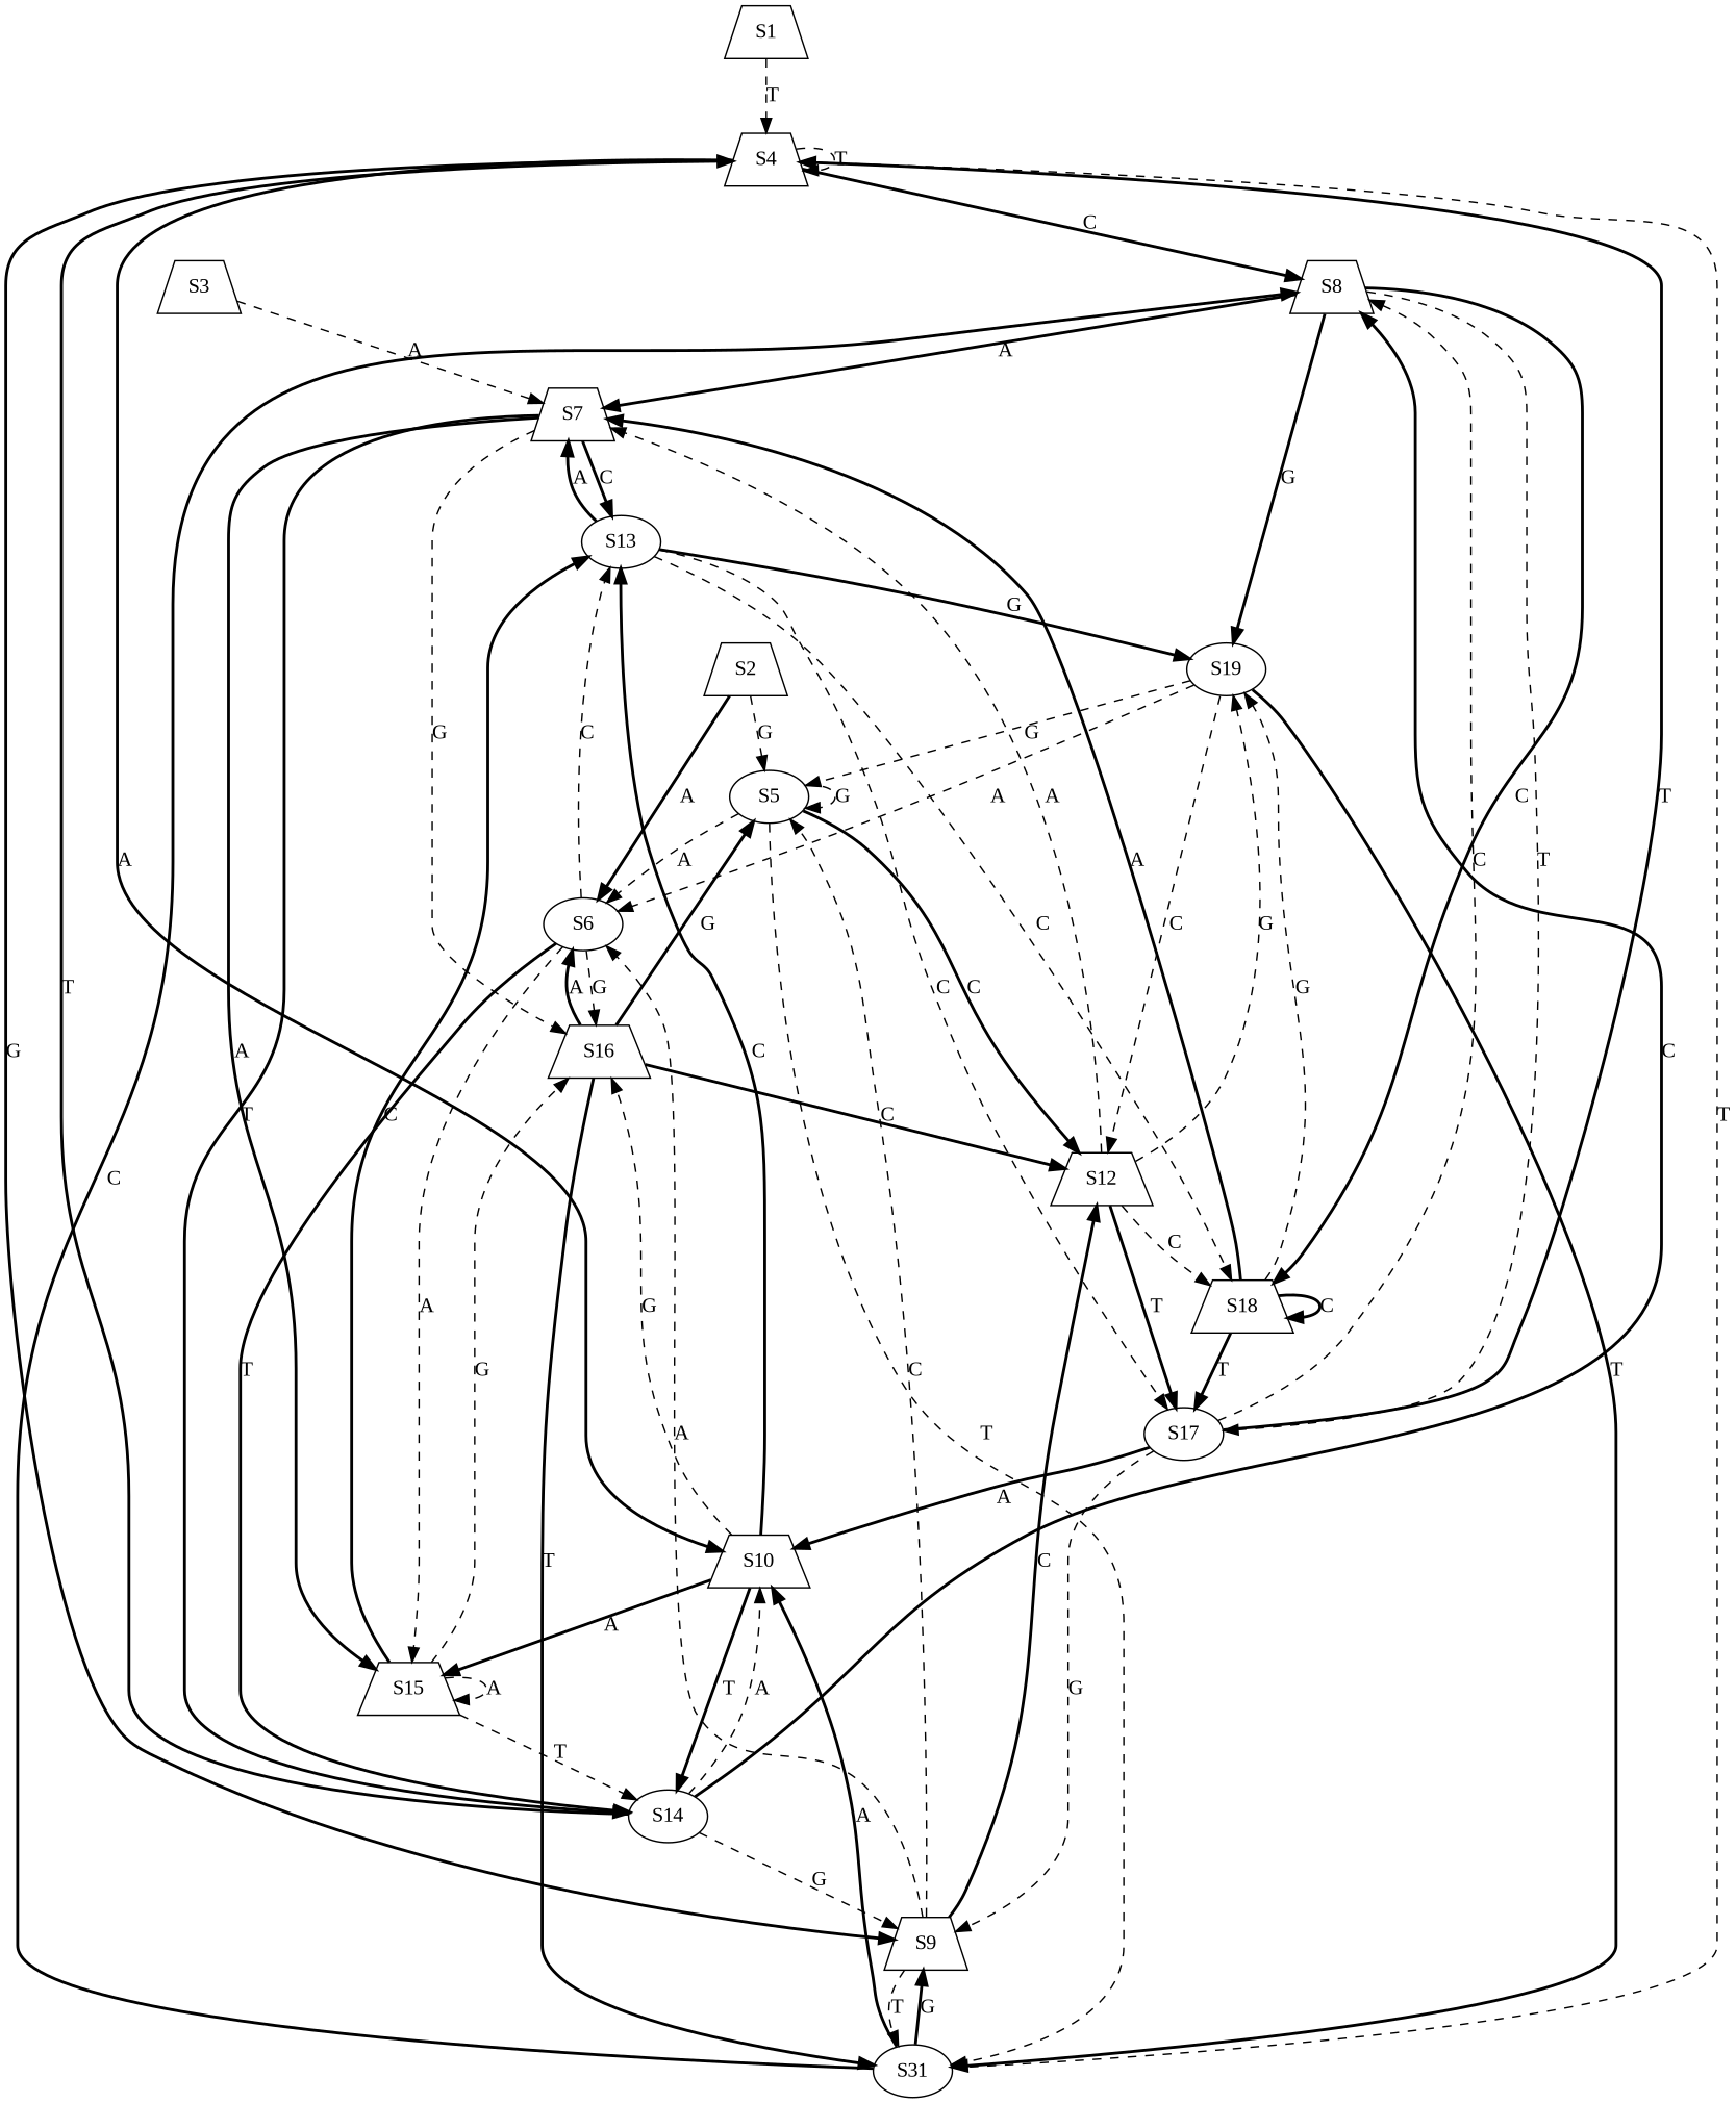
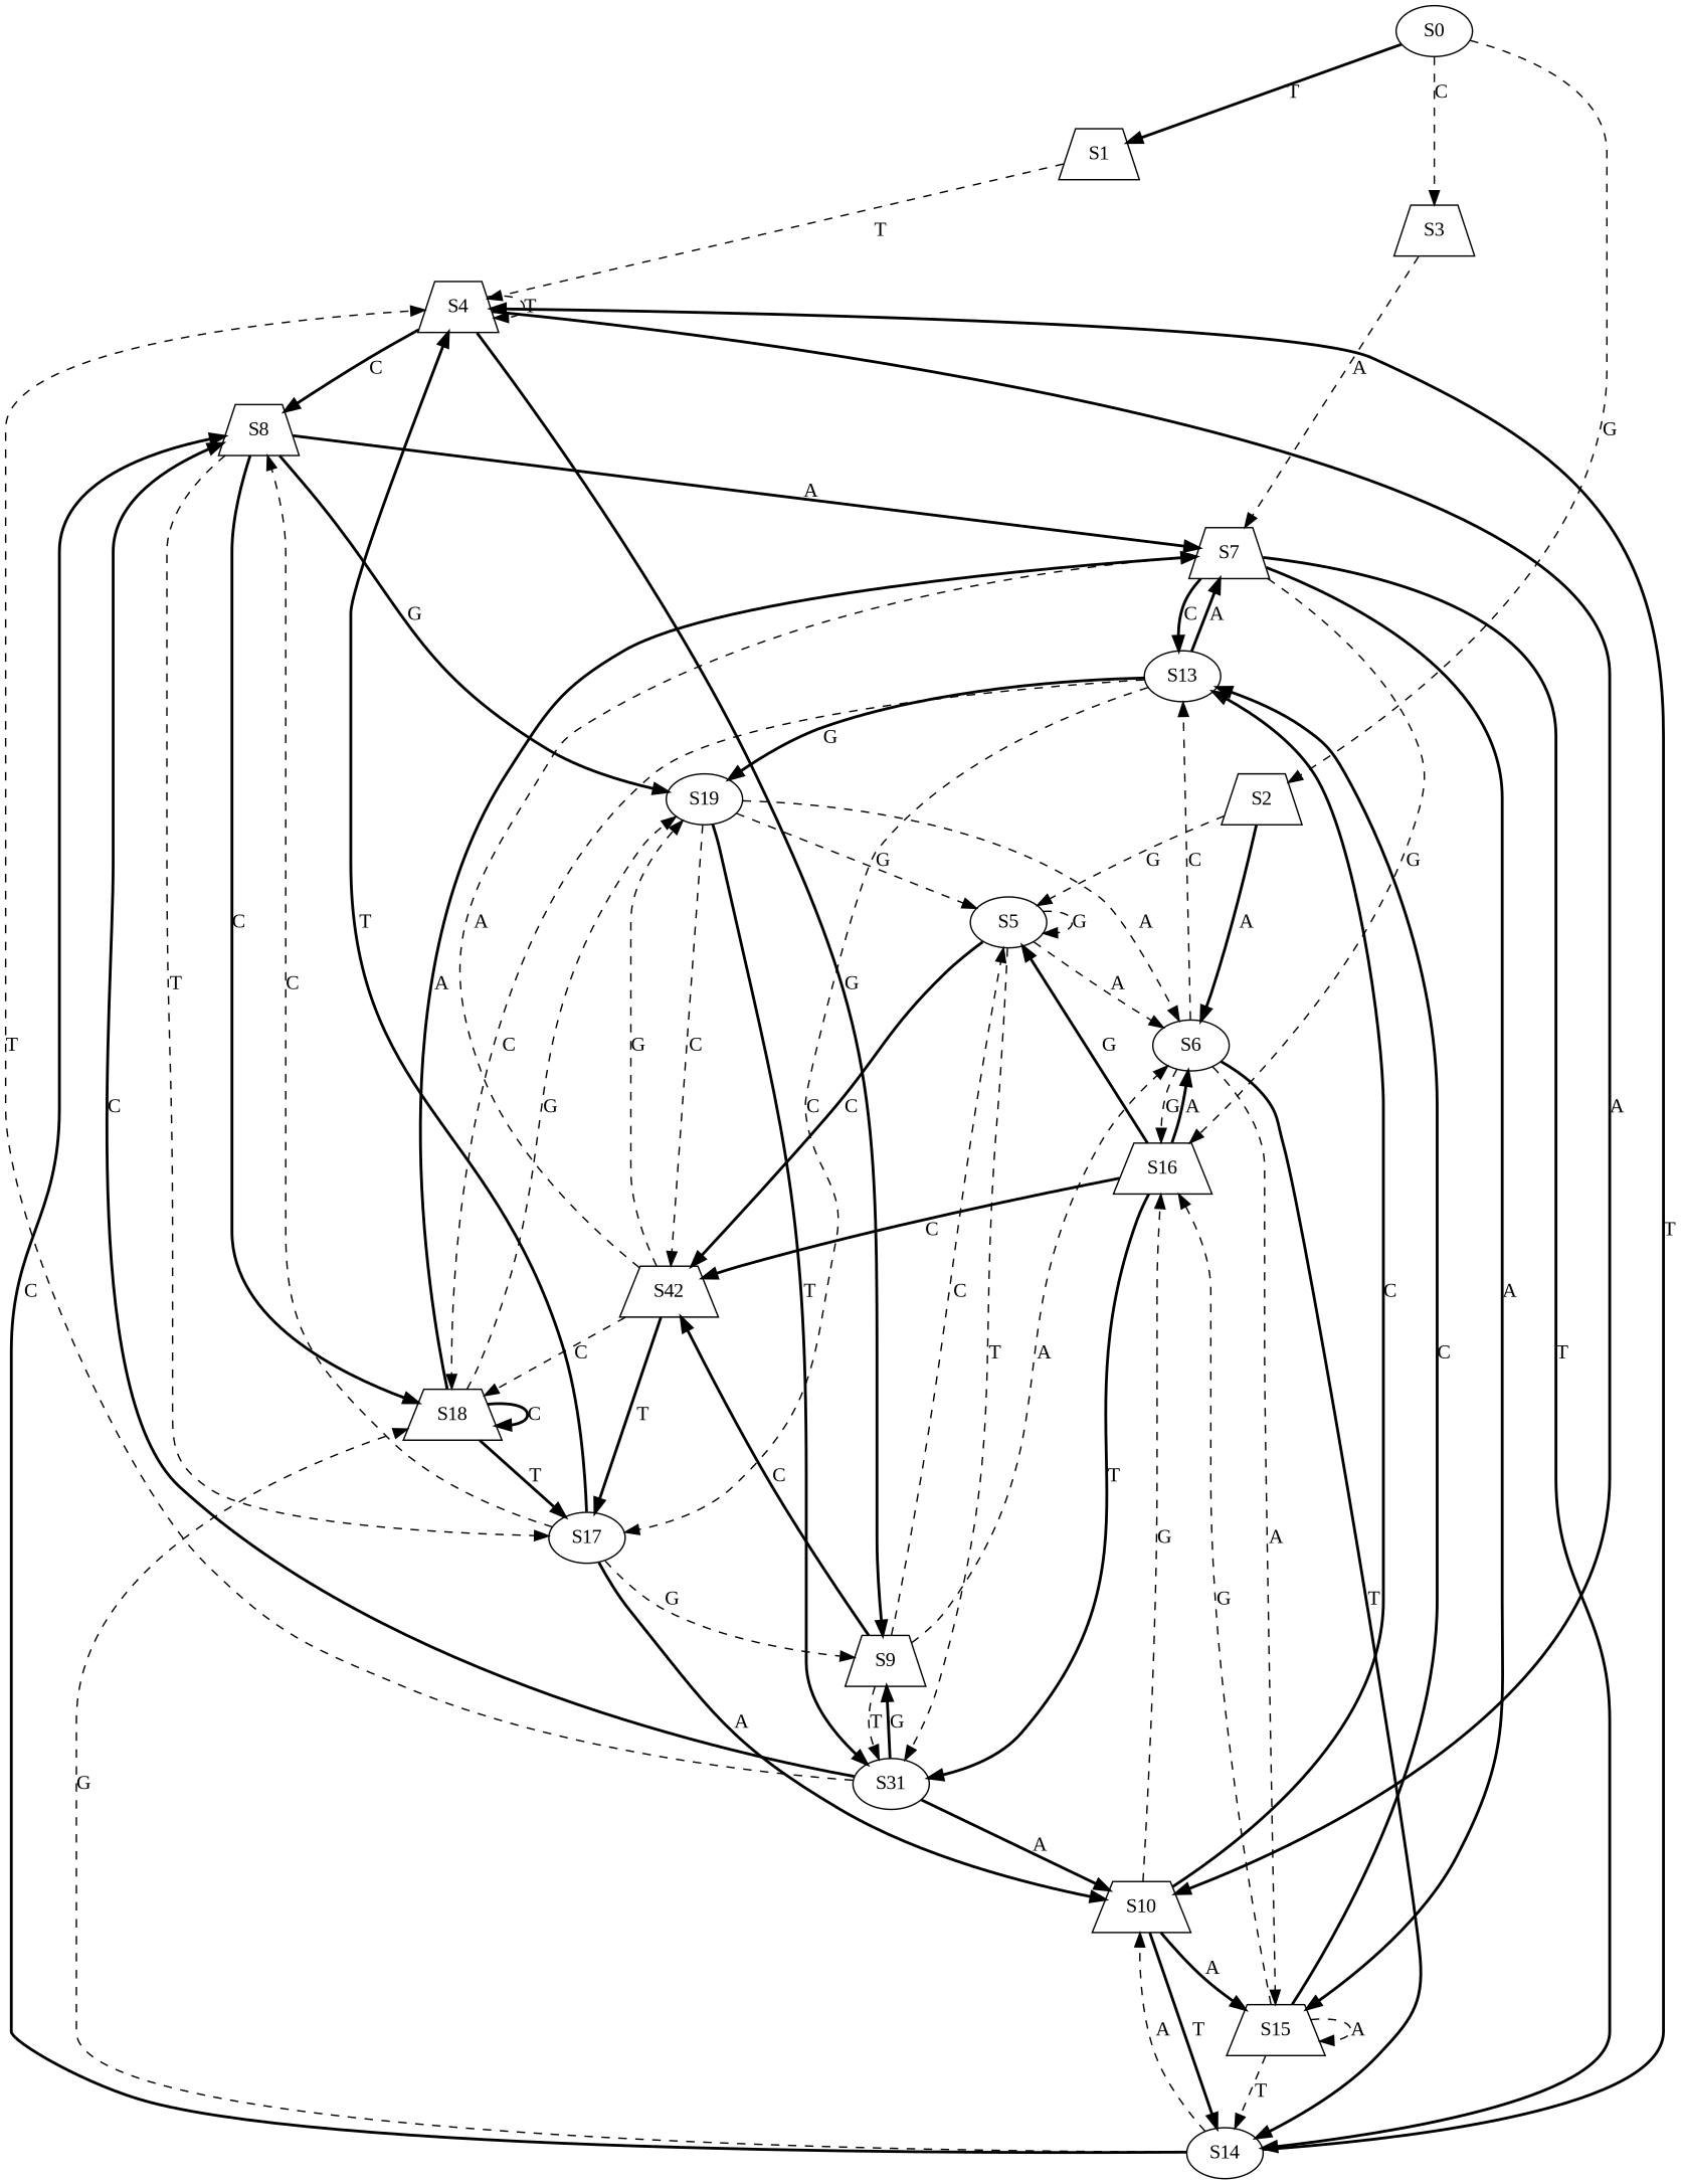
  strict digraph {
    fontname="Liberation Serif"
    node [fontname="Liberation Serif" shape=trapezium]
    edge [fontname="Liberation Serif" style=bold]
+   S0 [shape=ellipse]
    S1
    S2
    S3
    S4
    S5 [shape=ellipse]
    S6 [shape=ellipse]
    S7
    S8
    S9
    S10
    n12 [label=S31 shape=ellipse]
-   S12
+   S12 [label=S42]
    S13 [shape=ellipse]
    S14 [shape=ellipse]
    S15
    S16
    S17 [shape=ellipse]
    S18
    S19 [shape=ellipse]
+   S0 -> S1 [label=T]
+   S0 -> S2 [label=G style=dashed]
+   S0 -> S3 [label=C style=dashed]
    S1 -> S4 [label=T style=dashed]
    S2 -> S5 [label=G style=dashed]
    S2 -> S6 [label=A]
    S3 -> S7 [label=A style=dashed]
    S4 -> S4 [label=T style=dashed]
    S4 -> S8 [label=C]
    S4 -> S9 [label=G]
    S4 -> S10 [label=A]
    S5 -> S5 [label=G style=dashed]
    S5 -> S6 [label=A style=dashed]
    S5 -> n12 [label=T style=dashed]
    S5 -> S12 [label=C]
    S6 -> S13 [label=C style=dashed]
    S6 -> S14 [label=T]
    S6 -> S15 [label=A style=dashed]
    S6 -> S16 [label=G style=dashed]
    S7 -> S13 [label=C]
    S7 -> S14 [label=T]
    S7 -> S15 [label=A]
    S7 -> S16 [label=G style=dashed]
    S8 -> S7 [label=A]
    S8 -> S17 [label=T style=dashed]
    S8 -> S18 [label=C]
    S8 -> S19 [label=G]
    S9 -> S5 [label=C style=dashed]
    S9 -> S6 [label=A style=dashed]
    S9 -> n12 [label=T style=dashed]
    S9 -> S12 [label=C]
    S10 -> S13 [label=C]
    S10 -> S14 [label=T]
    S10 -> S15 [label=A]
    S10 -> S16 [label=G style=dashed]
    n12 -> S4 [label=T style=dashed]
    n12 -> S8 [label=C]
    n12 -> S9 [label=G]
    n12 -> S10 [label=A]
    S12 -> S7 [label=A style=dashed]
    S12 -> S17 [label=T]
    S12 -> S18 [label=C style=dashed]
    S12 -> S19 [label=G style=dashed]
    S13 -> S7 [label=A]
    S13 -> S17 [label=C style=dashed]
    S13 -> S18 [label=C style=dashed]
    S13 -> S19 [label=G]
    S14 -> S4 [label=T]
    S14 -> S8 [label=C]
-   S14 -> S9 [label=G style=dashed]
+   S14 -> S18 [label=G style=dashed]
    S14 -> S10 [label=A style=dashed]
    S15 -> S13 [label=C]
    S15 -> S14 [label=T style=dashed]
    S15 -> S15 [label=A style=dashed]
    S15 -> S16 [label=G style=dashed]
    S16 -> S5 [label=G]
    S16 -> S6 [label=A]
    S16 -> n12 [label=T]
    S16 -> S12 [label=C]
    S17 -> S4 [label=T]
    S17 -> S8 [label=C style=dashed]
    S17 -> S9 [label=G style=dashed]
    S17 -> S10 [label=A]
    S18 -> S7 [label=A]
    S18 -> S17 [label=T]
    S18 -> S18 [label=C]
    S18 -> S19 [label=G style=dashed]
    S19 -> S5 [label=G style=dashed]
    S19 -> S6 [label=A style=dashed]
    S19 -> n12 [label=T]
    S19 -> S12 [label=C style=dashed]
  }
